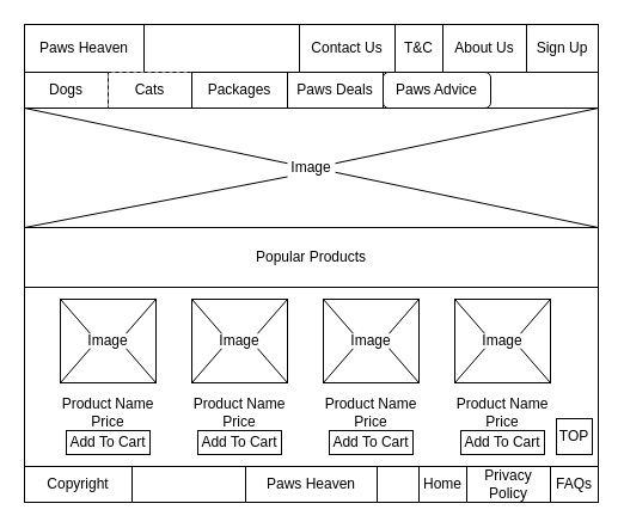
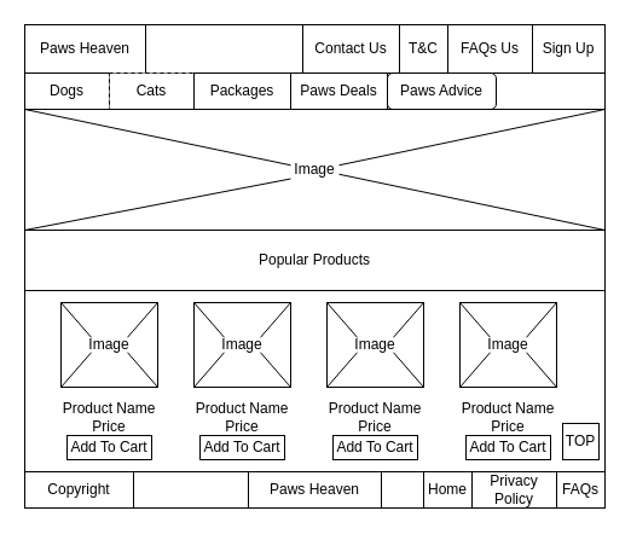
  <mxCell id="0" />
  <mxCell id="1" parent="0" />
  <mxCell id="2" value="" style="rounded=0;whiteSpace=wrap;html=1;" parent="1" vertex="1"><mxGeometry x="20" y="20" width="480" height="400" as="geometry" /></mxCell>
  <mxCell id="3" value="" style="rounded=0;whiteSpace=wrap;html=1;" parent="1" vertex="1"><mxGeometry x="20" y="20" width="480" height="40" as="geometry" /></mxCell>
  <mxCell id="4" value="Paws Heaven" style="rounded=0;whiteSpace=wrap;html=1;" parent="1" vertex="1"><mxGeometry x="20" y="20" width="100" height="40" as="geometry" /></mxCell>
  <mxCell id="5" value="Sign Up" style="rounded=0;whiteSpace=wrap;html=1;" parent="1" vertex="1"><mxGeometry x="440" y="20" width="60" height="40" as="geometry" /></mxCell>
- <mxCell id="6" value="About Us" style="rounded=0;whiteSpace=wrap;html=1;" parent="1" vertex="1"><mxGeometry x="370" y="20" width="70" height="40" as="geometry" /></mxCell>
+ <mxCell id="6" value="FAQs Us" style="rounded=0;whiteSpace=wrap;html=1;" parent="1" vertex="1"><mxGeometry x="370" y="20" width="70" height="40" as="geometry" /></mxCell>
  <mxCell id="7" value="T&amp;amp;C" style="rounded=0;whiteSpace=wrap;html=1;" parent="1" vertex="1"><mxGeometry x="330" y="20" width="40" height="40" as="geometry" /></mxCell>
  <mxCell id="8" value="Contact Us" style="rounded=0;whiteSpace=wrap;html=1;" parent="1" vertex="1"><mxGeometry x="250" y="20" width="80" height="40" as="geometry" /></mxCell>
  <mxCell id="9" value="" style="rounded=0;whiteSpace=wrap;html=1;" parent="1" vertex="1"><mxGeometry x="20" y="60" width="480" height="30" as="geometry" /></mxCell>
  <mxCell id="10" value="Dogs" style="rounded=0;whiteSpace=wrap;html=1;" parent="1" vertex="1"><mxGeometry x="20" y="60" width="70" height="30" as="geometry" /></mxCell>
  <mxCell id="11" value="Cats" style="rounded=0;whiteSpace=wrap;html=1;dashed=1;" parent="1" vertex="1"><mxGeometry x="90" y="60" width="70" height="30" as="geometry" /></mxCell>
  <mxCell id="12" value="Packages" style="rounded=0;whiteSpace=wrap;html=1;" parent="1" vertex="1"><mxGeometry x="160" y="60" width="80" height="30" as="geometry" /></mxCell>
  <mxCell id="13" value="Paws Deals" style="rounded=0;whiteSpace=wrap;html=1;" parent="1" vertex="1"><mxGeometry x="240" y="60" width="80" height="30" as="geometry" /></mxCell>
  <mxCell id="14" value="Paws Advice" style="whiteSpace=wrap;html=1;rounded=1;" parent="1" vertex="1"><mxGeometry x="320" y="60" width="90" height="30" as="geometry" /></mxCell>
  <mxCell id="15" value="" style="rounded=0;whiteSpace=wrap;html=1;" parent="1" vertex="1"><mxGeometry x="20" y="90" width="480" height="100" as="geometry" /></mxCell>
  <mxCell id="16" value="" style="endArrow=none;html=1;rounded=0;entryX=1;entryY=0;entryDx=0;entryDy=0;exitX=1;exitY=0.25;exitDx=0;exitDy=0;" parent="1" source="37" target="15" edge="1"><mxGeometry width="50" height="50" relative="1" as="geometry"><mxPoint x="350" y="130" as="sourcePoint" /><mxPoint x="140" y="140" as="targetPoint" /></mxGeometry></mxCell>
  <mxCell id="17" value="" style="endArrow=none;html=1;rounded=0;exitX=1;exitY=0.75;exitDx=0;exitDy=0;entryX=1;entryY=1;entryDx=0;entryDy=0;startArrow=none;" parent="1" source="37" target="15" edge="1"><mxGeometry width="50" height="50" relative="1" as="geometry"><mxPoint x="310" y="190" as="sourcePoint" /><mxPoint x="210" y="130" as="targetPoint" /></mxGeometry></mxCell>
  <mxCell id="18" value="Popular Products" style="rounded=0;whiteSpace=wrap;html=1;" parent="1" vertex="1"><mxGeometry x="20" y="190" width="480" height="50" as="geometry" /></mxCell>
  <mxCell id="19" value="" style="rounded=0;whiteSpace=wrap;html=1;" parent="1" vertex="1"><mxGeometry x="50" y="250" width="80" height="70" as="geometry" /></mxCell>
  <mxCell id="20" value="" style="rounded=0;whiteSpace=wrap;html=1;fontStyle=1" parent="1" vertex="1"><mxGeometry x="160" y="250" width="80" height="70" as="geometry" /></mxCell>
  <mxCell id="21" value="" style="rounded=0;whiteSpace=wrap;html=1;" parent="1" vertex="1"><mxGeometry x="270" y="250" width="80" height="70" as="geometry" /></mxCell>
  <mxCell id="22" value="" style="rounded=0;whiteSpace=wrap;html=1;" parent="1" vertex="1"><mxGeometry x="380" y="250" width="80" height="70" as="geometry" /></mxCell>
  <mxCell id="23" value="Product Name&lt;br&gt;Price" style="text;html=1;strokeColor=none;fillColor=none;align=center;verticalAlign=middle;whiteSpace=wrap;rounded=0;" parent="1" vertex="1"><mxGeometry x="45" y="330" width="90" height="30" as="geometry" /></mxCell>
  <mxCell id="24" value="Product Name&lt;br&gt;Price" style="text;html=1;strokeColor=none;fillColor=none;align=center;verticalAlign=middle;whiteSpace=wrap;rounded=0;" parent="1" vertex="1"><mxGeometry x="155" y="330" width="90" height="30" as="geometry" /></mxCell>
  <mxCell id="25" value="Product Name&lt;br&gt;Price" style="text;html=1;strokeColor=none;fillColor=none;align=center;verticalAlign=middle;whiteSpace=wrap;rounded=0;" parent="1" vertex="1"><mxGeometry x="265" y="330" width="90" height="30" as="geometry" /></mxCell>
  <mxCell id="26" value="Product Name&lt;br&gt;Price" style="text;html=1;strokeColor=none;fillColor=none;align=center;verticalAlign=middle;whiteSpace=wrap;rounded=0;" parent="1" vertex="1"><mxGeometry x="375" y="330" width="90" height="30" as="geometry" /></mxCell>
  <mxCell id="27" value="Add To Cart" style="rounded=0;whiteSpace=wrap;html=1;" parent="1" vertex="1"><mxGeometry x="55" y="360" width="70" height="20" as="geometry" /></mxCell>
  <mxCell id="28" value="Add To Cart" style="rounded=0;whiteSpace=wrap;html=1;" parent="1" vertex="1"><mxGeometry x="165" y="360" width="70" height="20" as="geometry" /></mxCell>
  <mxCell id="29" value="Add To Cart" style="rounded=0;whiteSpace=wrap;html=1;" parent="1" vertex="1"><mxGeometry x="275" y="360" width="70" height="20" as="geometry" /></mxCell>
  <mxCell id="30" value="Add To Cart" style="rounded=0;whiteSpace=wrap;html=1;" parent="1" vertex="1"><mxGeometry x="385" y="360" width="70" height="20" as="geometry" /></mxCell>
  <mxCell id="31" value="" style="rounded=0;whiteSpace=wrap;html=1;" parent="1" vertex="1"><mxGeometry x="20" y="390" width="480" height="30" as="geometry" /></mxCell>
  <mxCell id="32" value="Copyright" style="rounded=0;whiteSpace=wrap;html=1;" parent="1" vertex="1"><mxGeometry x="20" y="390" width="90" height="30" as="geometry" /></mxCell>
  <mxCell id="33" value="Paws Heaven" style="rounded=0;whiteSpace=wrap;html=1;" parent="1" vertex="1"><mxGeometry x="205" y="390" width="110" height="30" as="geometry" /></mxCell>
  <mxCell id="34" value="FAQs" style="rounded=0;whiteSpace=wrap;html=1;" parent="1" vertex="1"><mxGeometry x="460" y="390" width="40" height="30" as="geometry" /></mxCell>
  <mxCell id="35" value="Privacy Policy" style="rounded=0;whiteSpace=wrap;html=1;" parent="1" vertex="1"><mxGeometry x="390" y="390" width="70" height="30" as="geometry" /></mxCell>
  <mxCell id="36" value="Home" style="rounded=0;whiteSpace=wrap;html=1;" parent="1" vertex="1"><mxGeometry x="350" y="390" width="40" height="30" as="geometry" /></mxCell>
  <mxCell id="37" value="Image" style="text;html=1;strokeColor=none;fillColor=none;align=center;verticalAlign=middle;whiteSpace=wrap;rounded=0;" parent="1" vertex="1"><mxGeometry x="240" y="132.5" width="40" height="15" as="geometry" /></mxCell>
  <mxCell id="38" value="" style="endArrow=none;html=1;rounded=0;exitX=0;exitY=0;exitDx=0;exitDy=0;entryX=0;entryY=0.25;entryDx=0;entryDy=0;startArrow=none;" parent="1" target="37" edge="1"><mxGeometry width="50" height="50" relative="1" as="geometry"><mxPoint x="20" y="90" as="sourcePoint" /><mxPoint x="230" y="130" as="targetPoint" /></mxGeometry></mxCell>
  <mxCell id="39" value="" style="endArrow=none;html=1;rounded=0;exitX=0;exitY=1;exitDx=0;exitDy=0;entryX=0;entryY=1;entryDx=0;entryDy=0;startArrow=none;" parent="1" source="15" target="37" edge="1"><mxGeometry width="50" height="50" relative="1" as="geometry"><mxPoint x="20" y="195" as="sourcePoint" /><mxPoint x="200" y="160" as="targetPoint" /></mxGeometry></mxCell>
  <mxCell id="40" value="Image" style="text;html=1;strokeColor=none;fillColor=none;align=center;verticalAlign=middle;whiteSpace=wrap;rounded=0;" parent="1" vertex="1"><mxGeometry x="185" y="278.75" width="30" height="12.5" as="geometry" /></mxCell>
  <mxCell id="41" value="Image" style="text;html=1;strokeColor=none;fillColor=none;align=center;verticalAlign=middle;whiteSpace=wrap;rounded=0;" parent="1" vertex="1"><mxGeometry x="75" y="278.75" width="30" height="12.5" as="geometry" /></mxCell>
  <mxCell id="42" value="Image" style="text;html=1;strokeColor=none;fillColor=none;align=center;verticalAlign=middle;whiteSpace=wrap;rounded=0;" parent="1" vertex="1"><mxGeometry x="295" y="278.75" width="30" height="12.5" as="geometry" /></mxCell>
  <mxCell id="43" value="Image" style="text;html=1;strokeColor=none;fillColor=none;align=center;verticalAlign=middle;whiteSpace=wrap;rounded=0;" parent="1" vertex="1"><mxGeometry x="405" y="278.75" width="30" height="12.5" as="geometry" /></mxCell>
  <mxCell id="44" value="" style="endArrow=none;html=1;rounded=0;entryX=1;entryY=0;entryDx=0;entryDy=0;exitX=1;exitY=0;exitDx=0;exitDy=0;" parent="1" source="41" target="19" edge="1"><mxGeometry width="50" height="50" relative="1" as="geometry"><mxPoint x="70" y="310" as="sourcePoint" /><mxPoint x="120" y="260" as="targetPoint" /></mxGeometry></mxCell>
  <mxCell id="45" value="" style="endArrow=none;html=1;rounded=0;exitX=0;exitY=0;exitDx=0;exitDy=0;entryX=0;entryY=0;entryDx=0;entryDy=0;" parent="1" source="19" target="41" edge="1"><mxGeometry width="50" height="50" relative="1" as="geometry"><mxPoint x="70" y="330" as="sourcePoint" /><mxPoint x="120" y="280" as="targetPoint" /></mxGeometry></mxCell>
  <mxCell id="46" value="" style="endArrow=none;html=1;rounded=0;entryX=0;entryY=1;entryDx=0;entryDy=0;" parent="1" target="41" edge="1"><mxGeometry width="50" height="50" relative="1" as="geometry"><mxPoint x="50" y="320" as="sourcePoint" /><mxPoint x="60" y="300" as="targetPoint" /></mxGeometry></mxCell>
  <mxCell id="47" value="" style="endArrow=none;html=1;rounded=0;entryX=1;entryY=0;entryDx=0;entryDy=0;exitX=1;exitY=0;exitDx=0;exitDy=0;" parent="1" source="40" target="20" edge="1"><mxGeometry width="50" height="50" relative="1" as="geometry"><mxPoint x="230" y="270" as="sourcePoint" /><mxPoint x="210" y="290" as="targetPoint" /></mxGeometry></mxCell>
  <mxCell id="48" value="" style="endArrow=none;html=1;rounded=0;entryX=0;entryY=0;entryDx=0;entryDy=0;exitX=0;exitY=0;exitDx=0;exitDy=0;" parent="1" source="40" target="20" edge="1"><mxGeometry width="50" height="50" relative="1" as="geometry"><mxPoint x="140" y="320" as="sourcePoint" /><mxPoint x="190" y="270" as="targetPoint" /></mxGeometry></mxCell>
  <mxCell id="49" value="" style="endArrow=none;html=1;rounded=0;exitX=0;exitY=1;exitDx=0;exitDy=0;entryX=0;entryY=1;entryDx=0;entryDy=0;" parent="1" source="20" target="40" edge="1"><mxGeometry width="50" height="50" relative="1" as="geometry"><mxPoint x="170" y="310" as="sourcePoint" /><mxPoint x="185" y="292.5" as="targetPoint" /></mxGeometry></mxCell>
  <mxCell id="50" value="" style="endArrow=none;html=1;rounded=0;exitX=1;exitY=1;exitDx=0;exitDy=0;entryX=1;entryY=1;entryDx=0;entryDy=0;" parent="1" source="40" target="20" edge="1"><mxGeometry width="50" height="50" relative="1" as="geometry"><mxPoint x="240" y="340" as="sourcePoint" /><mxPoint x="290" y="290" as="targetPoint" /></mxGeometry></mxCell>
  <mxCell id="51" value="" style="endArrow=none;html=1;rounded=0;exitX=0;exitY=0;exitDx=0;exitDy=0;entryX=0;entryY=0;entryDx=0;entryDy=0;" parent="1" source="21" target="42" edge="1"><mxGeometry width="50" height="50" relative="1" as="geometry"><mxPoint x="330" y="320" as="sourcePoint" /><mxPoint x="380" y="270" as="targetPoint" /></mxGeometry></mxCell>
  <mxCell id="52" value="" style="endArrow=none;html=1;rounded=0;exitX=0;exitY=0;exitDx=0;exitDy=0;entryX=0;entryY=0;entryDx=0;entryDy=0;" parent="1" source="22" target="43" edge="1"><mxGeometry width="50" height="50" relative="1" as="geometry"><mxPoint x="280" y="260" as="sourcePoint" /><mxPoint x="305" y="288.75" as="targetPoint" /></mxGeometry></mxCell>
  <mxCell id="53" value="" style="endArrow=none;html=1;rounded=0;exitX=1;exitY=1;exitDx=0;exitDy=0;entryX=1;entryY=1;entryDx=0;entryDy=0;" parent="1" source="42" target="21" edge="1"><mxGeometry width="50" height="50" relative="1" as="geometry"><mxPoint x="290" y="270" as="sourcePoint" /><mxPoint x="315" y="298.75" as="targetPoint" /></mxGeometry></mxCell>
  <mxCell id="54" value="" style="endArrow=none;html=1;rounded=0;exitX=0;exitY=1;exitDx=0;exitDy=0;entryX=0;entryY=1;entryDx=0;entryDy=0;" parent="1" source="21" target="42" edge="1"><mxGeometry width="50" height="50" relative="1" as="geometry"><mxPoint x="300" y="280" as="sourcePoint" /><mxPoint x="325" y="308.75" as="targetPoint" /></mxGeometry></mxCell>
  <mxCell id="55" value="" style="endArrow=none;html=1;rounded=0;exitX=1;exitY=0;exitDx=0;exitDy=0;entryX=1;entryY=0;entryDx=0;entryDy=0;" parent="1" source="42" target="21" edge="1"><mxGeometry width="50" height="50" relative="1" as="geometry"><mxPoint x="310" y="290" as="sourcePoint" /><mxPoint x="335" y="318.75" as="targetPoint" /></mxGeometry></mxCell>
  <mxCell id="56" value="" style="endArrow=none;html=1;rounded=0;exitX=0;exitY=1;exitDx=0;exitDy=0;entryX=0;entryY=1;entryDx=0;entryDy=0;" parent="1" source="43" target="22" edge="1"><mxGeometry width="50" height="50" relative="1" as="geometry"><mxPoint x="320" y="300" as="sourcePoint" /><mxPoint x="345" y="328.75" as="targetPoint" /></mxGeometry></mxCell>
  <mxCell id="57" value="" style="endArrow=none;html=1;rounded=0;exitX=1;exitY=1;exitDx=0;exitDy=0;entryX=1;entryY=1;entryDx=0;entryDy=0;" parent="1" source="43" target="22" edge="1"><mxGeometry width="50" height="50" relative="1" as="geometry"><mxPoint x="330" y="310" as="sourcePoint" /><mxPoint x="355" y="338.75" as="targetPoint" /></mxGeometry></mxCell>
  <mxCell id="58" value="" style="endArrow=none;html=1;rounded=0;exitX=1;exitY=0;exitDx=0;exitDy=0;entryX=1;entryY=0;entryDx=0;entryDy=0;" parent="1" source="43" target="22" edge="1"><mxGeometry width="50" height="50" relative="1" as="geometry"><mxPoint x="340" y="320" as="sourcePoint" /><mxPoint x="365" y="348.75" as="targetPoint" /></mxGeometry></mxCell>
  <mxCell id="59" value="TOP" style="whiteSpace=wrap;html=1;aspect=fixed;align=center;" parent="1" vertex="1"><mxGeometry x="465" y="350" width="30" height="30" as="geometry" /></mxCell>
  <mxCell id="60" value="" style="endArrow=none;html=1;rounded=0;entryX=1;entryY=1;entryDx=0;entryDy=0;exitX=1;exitY=1;exitDx=0;exitDy=0;" parent="1" source="19" target="41" edge="1"><mxGeometry width="50" height="50" relative="1" as="geometry"><mxPoint x="60" y="330" as="sourcePoint" /><mxPoint x="85" y="301.25" as="targetPoint" /></mxGeometry></mxCell>
